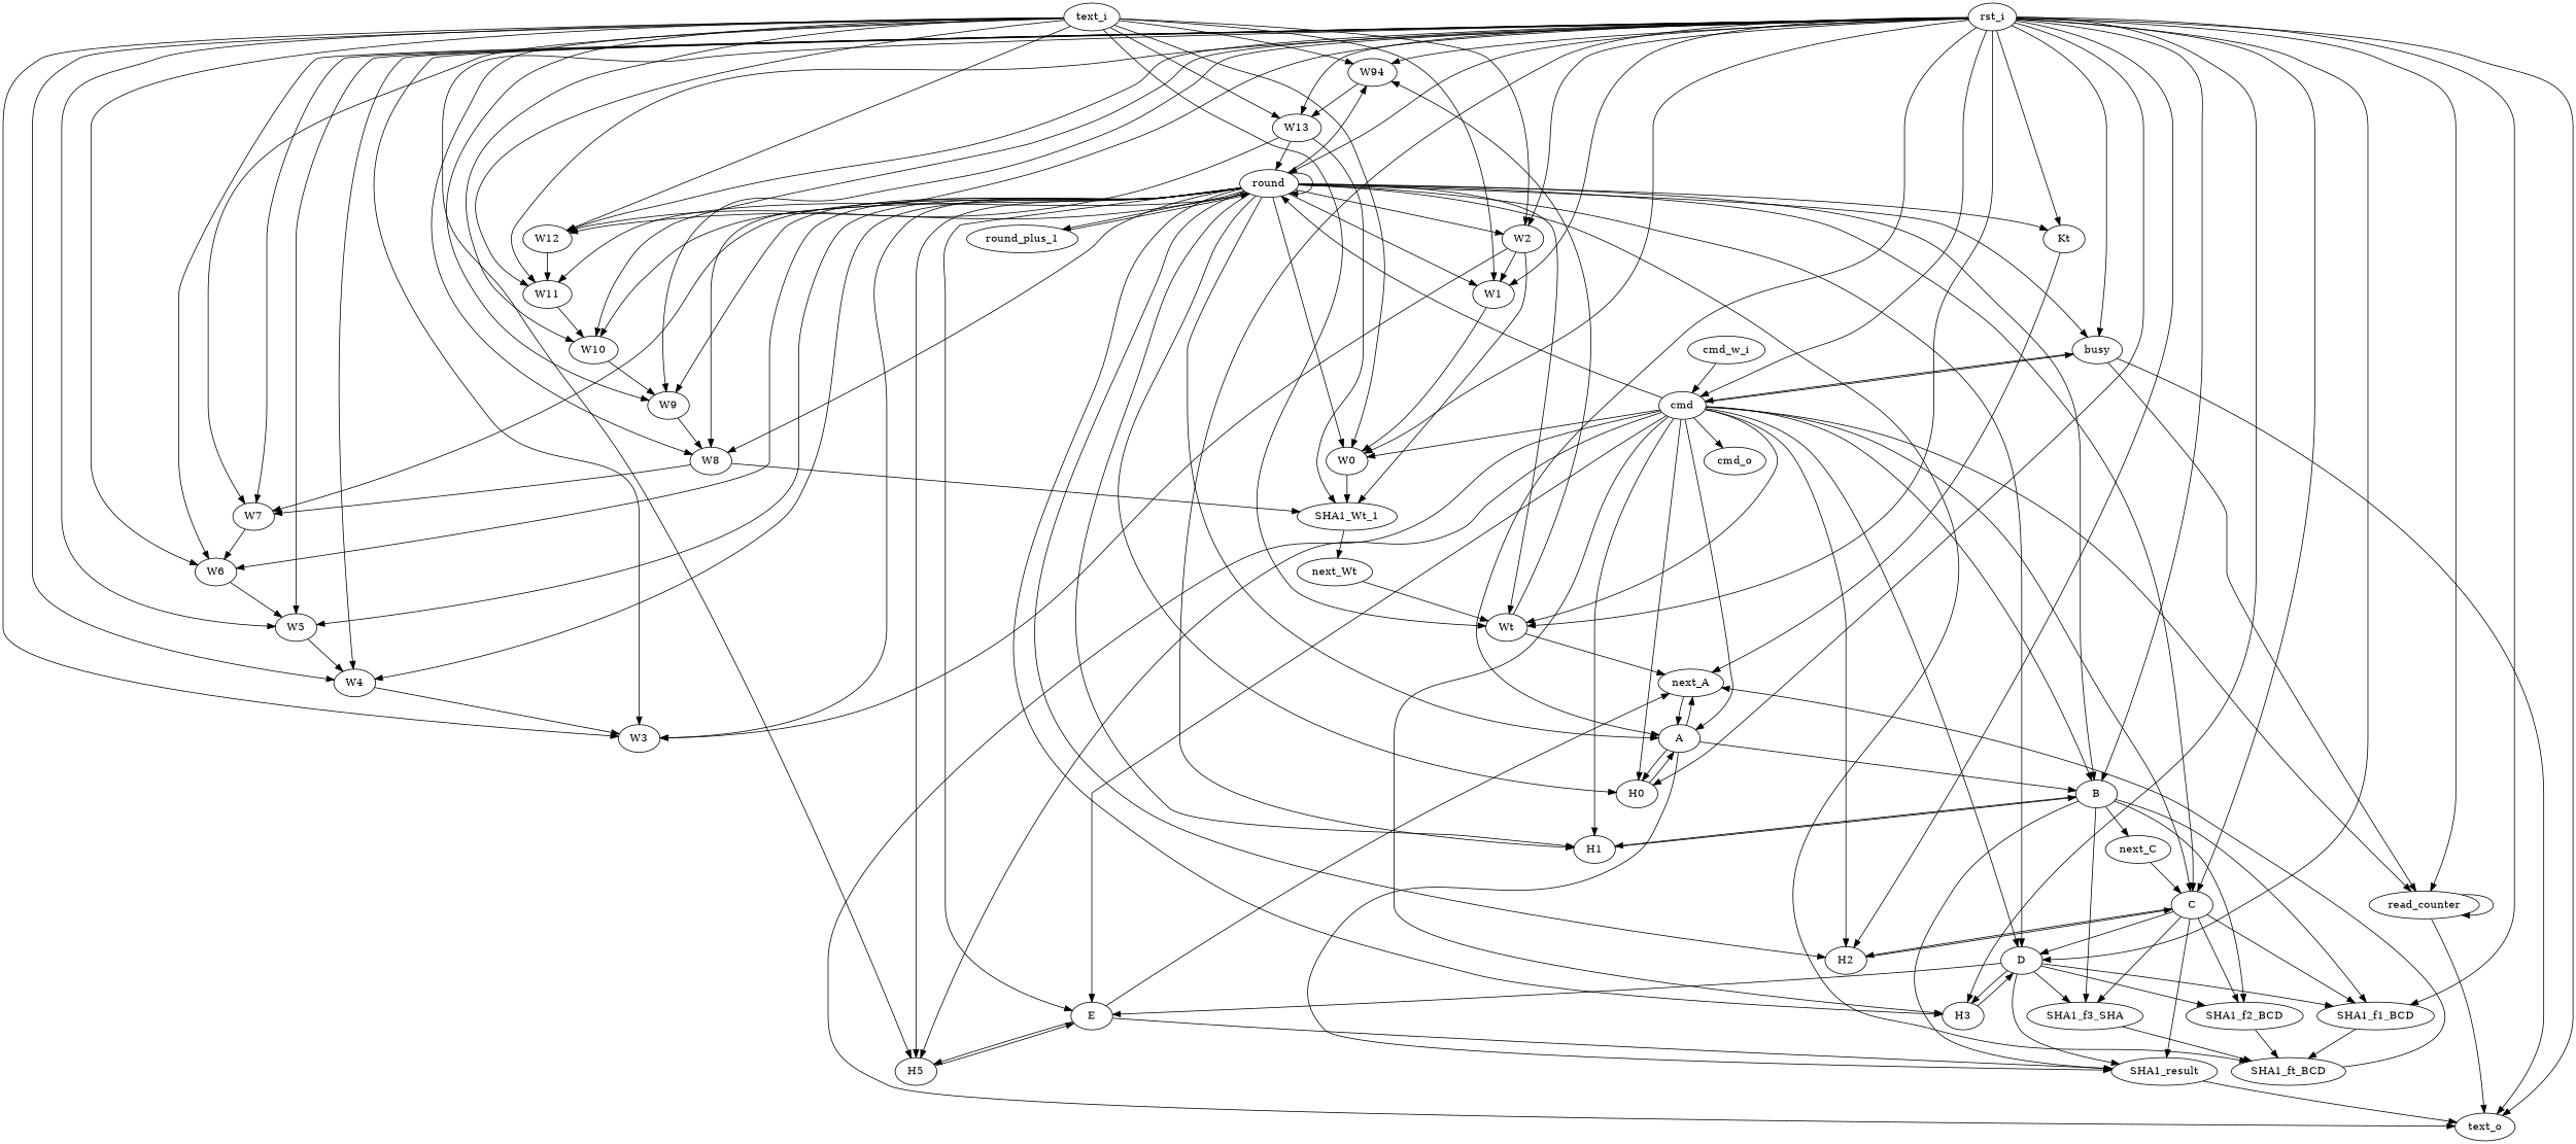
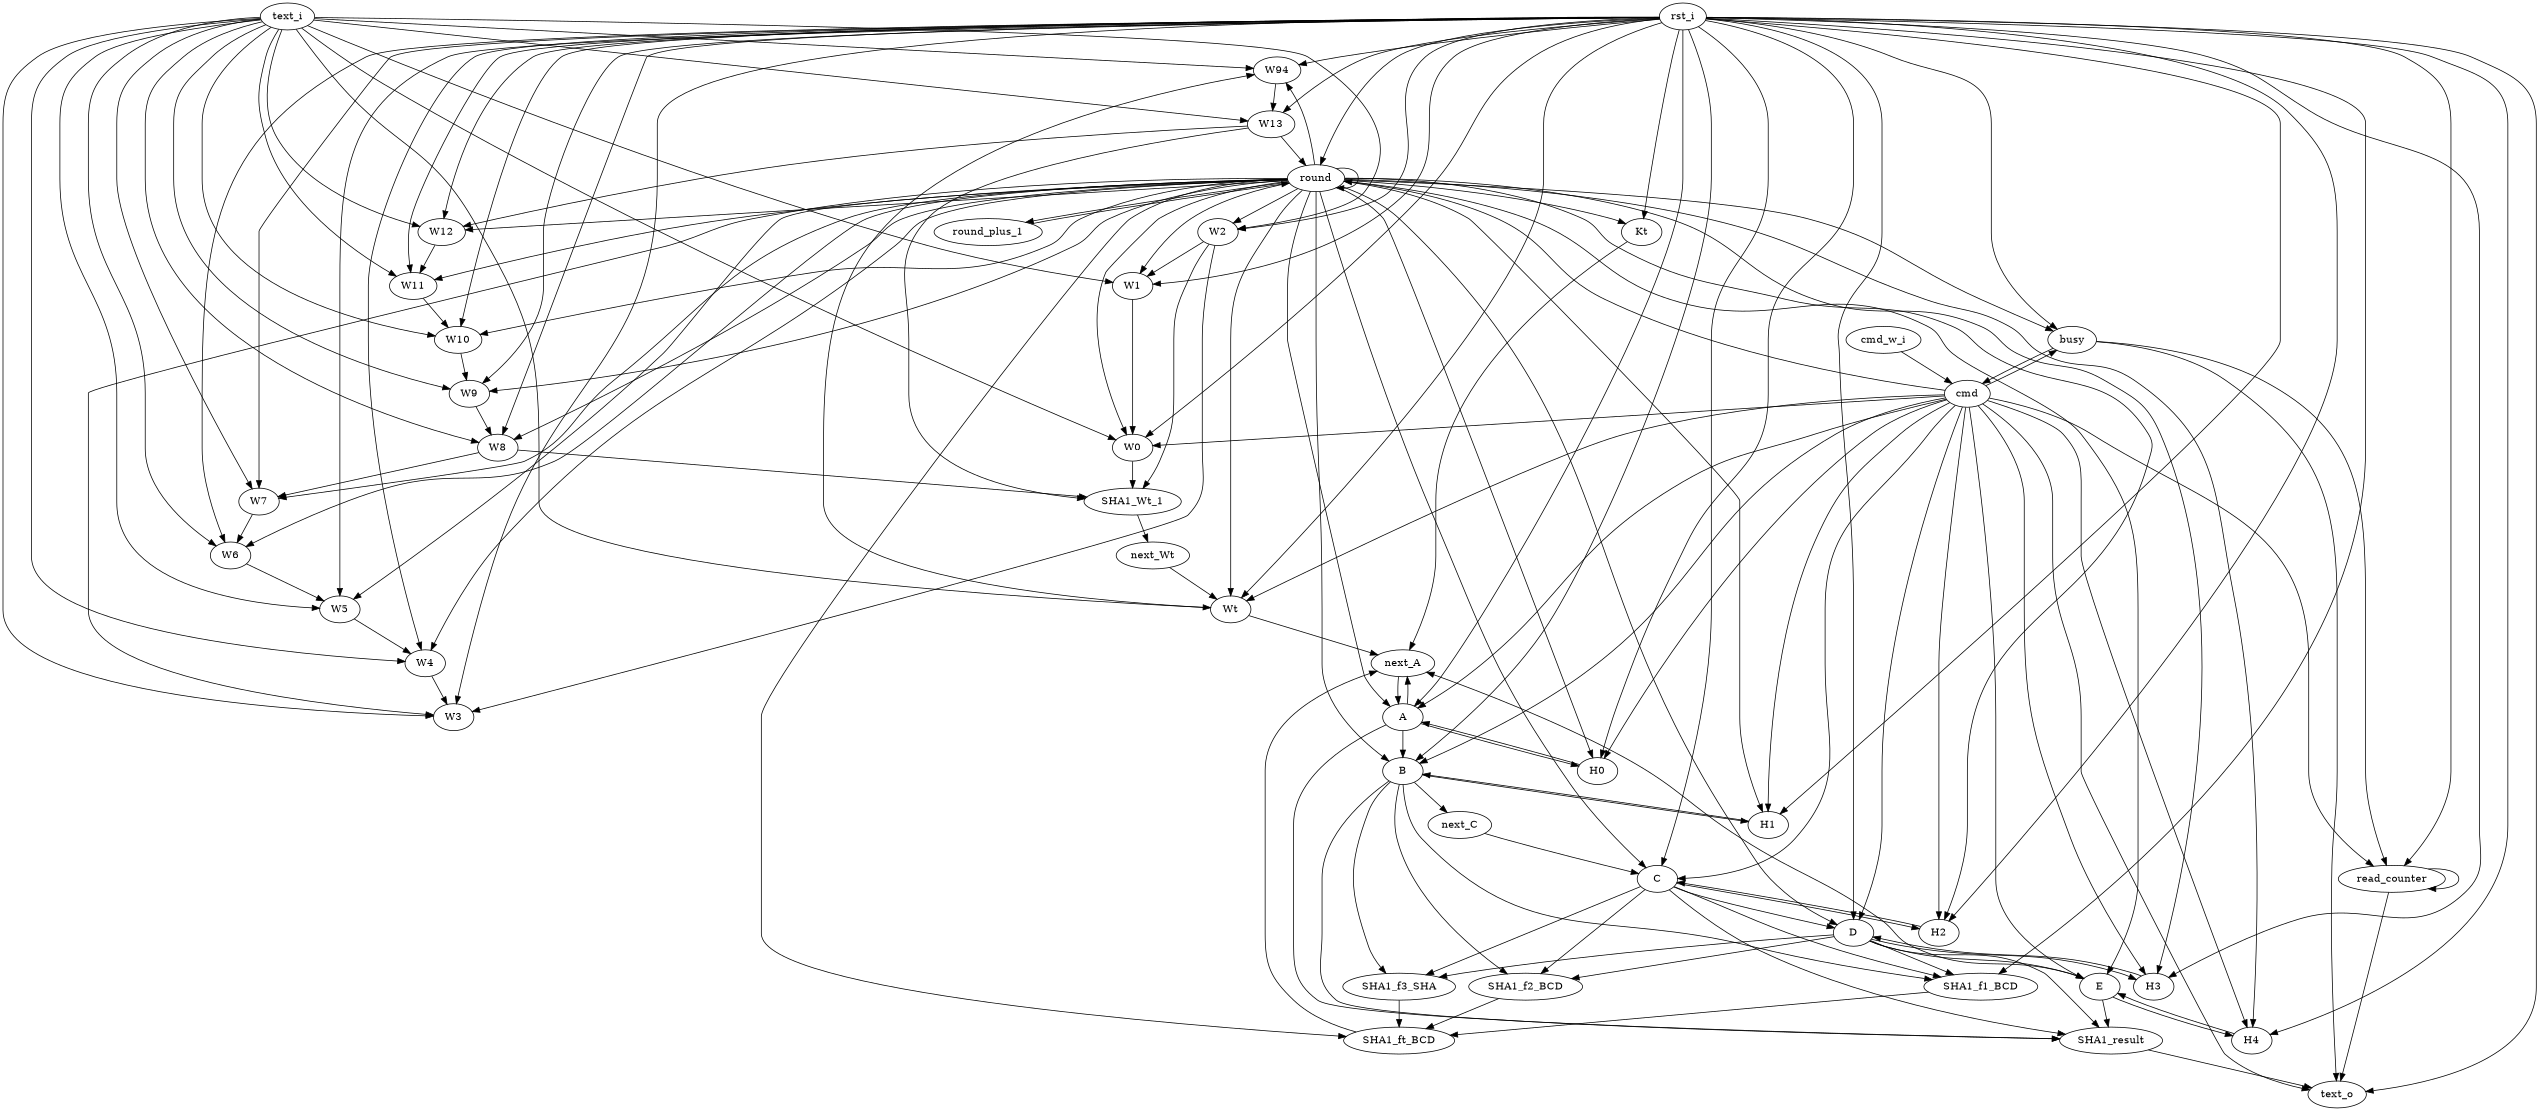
  digraph {
    edge [weight=1.0]
    n1 [label=W94]
    W13
    SHA1_Wt_1
    W12
    round
    next_Wt
    W11
    Wt
    next_A
    A
-   H4 [label=H5]
+   H4
    E
    SHA1_result
    text_o
    cmd
    C
    busy
    read_counter
    W0
    B
    H0
    D
    H2
    H1
    H3
-   cmd_o
    round_plus_1
    W10
    W7
    W6
    W5
    W4
    W3
    W2
    W1
    W8
    W9
    SHA1_ft_BCD
    Kt
    n40 [label=SHA1_f3_SHA]
    SHA1_f1_BCD
    SHA1_f2_BCD
    next_C
    cmd_w_i
    text_i
    rst_i
    n1 -> W13
    W13 -> SHA1_Wt_1
    W13 -> W12
    W13 -> round [weight=2.0]
    SHA1_Wt_1 -> next_Wt
    W12 -> W11
    round -> n1 [weight=2.0]
    round -> W12 [weight=2.0]
    round -> round [weight=21.0]
    round -> W11 [weight=2.0]
    round -> Wt [weight=18.0]
    round -> A [weight=18.0]
    round -> H4 [weight=2.0]
    round -> E [weight=18.0]
    round -> C [weight=18.0]
    round -> busy [weight=4.0]
    round -> W0 [weight=3.0]
    round -> B [weight=18.0]
    round -> H0 [weight=2.0]
    round -> D [weight=18.0]
    round -> H2 [weight=2.0]
    round -> H1 [weight=2.0]
    round -> H3 [weight=2.0]
    round -> round_plus_1
    round -> W10 [weight=2.0]
    round -> W7 [weight=2.0]
    round -> W6 [weight=2.0]
    round -> W5 [weight=2.0]
    round -> W4 [weight=2.0]
    round -> W3 [weight=2.0]
    round -> W2 [weight=2.0]
    round -> W1 [weight=2.0]
    round -> W8 [weight=2.0]
    round -> W9 [weight=2.0]
    round -> SHA1_ft_BCD
    round -> Kt [weight=9.0]
    next_Wt -> Wt
    W11 -> W10
    Wt -> n1
    Wt -> next_A
    next_A -> A [weight=17.0]
    A -> next_A
    A -> SHA1_result
    A -> B [weight=17.0]
    A -> H0
    H4 -> E
    E -> next_A
    E -> H4
    E -> SHA1_result
    SHA1_result -> text_o [weight=5.0]
    cmd -> round [weight=3.0]
    cmd -> Wt [weight=2.0]
    cmd -> A [weight=2.0]
    cmd -> H4 [weight=4.0]
    cmd -> E [weight=2.0]
    cmd -> text_o [weight=7.0]
    cmd -> C [weight=2.0]
    cmd -> busy [weight=2.0]
    cmd -> read_counter [weight=2.0]
    cmd -> W0 [weight=2.0]
    cmd -> B [weight=2.0]
    cmd -> H0 [weight=4.0]
    cmd -> D [weight=2.0]
    cmd -> H2 [weight=4.0]
    cmd -> H1 [weight=4.0]
    cmd -> H3 [weight=4.0]
-   cmd -> cmd_o
    C -> SHA1_result
    C -> D [weight=17.0]
    C -> H2
    C -> n40
    C -> SHA1_f1_BCD
    C -> SHA1_f2_BCD
    busy -> text_o [weight=7.0]
    busy -> cmd [weight=2.0]
    busy -> read_counter
    read_counter -> text_o [weight=6.0]
    read_counter -> read_counter [weight=2.0]
    W0 -> SHA1_Wt_1
    B -> SHA1_result
    B -> H1
    B -> n40
    B -> SHA1_f1_BCD
    B -> SHA1_f2_BCD
    B -> next_C
    H0 -> A
    D -> E [weight=17.0]
    D -> SHA1_result
    D -> H3
    D -> n40
    D -> SHA1_f1_BCD
    D -> SHA1_f2_BCD
    H2 -> C
    H1 -> B
    H3 -> D
    round_plus_1 -> round [weight=18.0]
    W10 -> W9
    W7 -> W6
    W6 -> W5
    W5 -> W4
    W4 -> W3
    W2 -> SHA1_Wt_1
    W2 -> W3
    W2 -> W1
    W1 -> W0
    W8 -> SHA1_Wt_1
    W8 -> W7
    W9 -> W8
    SHA1_ft_BCD -> next_A
    Kt -> next_A
    n40 -> SHA1_ft_BCD
    SHA1_f1_BCD -> SHA1_ft_BCD
    SHA1_f2_BCD -> SHA1_ft_BCD
    next_C -> C [weight=17.0]
    cmd_w_i -> cmd [weight=3.0]
    text_i -> n1
    text_i -> W13
    text_i -> W12
    text_i -> W11
    text_i -> Wt [weight=17.0]
    text_i -> W0
    text_i -> W10
    text_i -> W7
    text_i -> W6
    text_i -> W5
    text_i -> W4
    text_i -> W3
    text_i -> W2
    text_i -> W1
    text_i -> W8
    text_i -> W9
    rst_i -> n1 [weight=3.0]
    rst_i -> W13 [weight=3.0]
    rst_i -> W12 [weight=3.0]
    rst_i -> round [weight=22.0]
    rst_i -> W11 [weight=3.0]
    rst_i -> Wt [weight=19.0]
    rst_i -> A [weight=19.0]
    rst_i -> H4 [weight=3.0]
    rst_i -> text_o [weight=8.0]
-   rst_i -> cmd [weight=4.0]
    rst_i -> C [weight=19.0]
    rst_i -> busy [weight=5.0]
    rst_i -> read_counter [weight=3.0]
    rst_i -> W0 [weight=4.0]
    rst_i -> B [weight=19.0]
    rst_i -> H0 [weight=3.0]
    rst_i -> D [weight=19.0]
    rst_i -> H2 [weight=3.0]
    rst_i -> H1 [weight=3.0]
    rst_i -> H3 [weight=3.0]
    rst_i -> W10 [weight=3.0]
    rst_i -> W7 [weight=3.0]
    rst_i -> W6 [weight=3.0]
    rst_i -> W5 [weight=3.0]
    rst_i -> W4 [weight=3.0]
    rst_i -> W3 [weight=3.0]
    rst_i -> W2 [weight=3.0]
    rst_i -> W1 [weight=3.0]
    rst_i -> W8 [weight=3.0]
    rst_i -> W9 [weight=3.0]
    rst_i -> Kt [weight=5.0]
    rst_i -> SHA1_f1_BCD [weight=19.0]
  }
